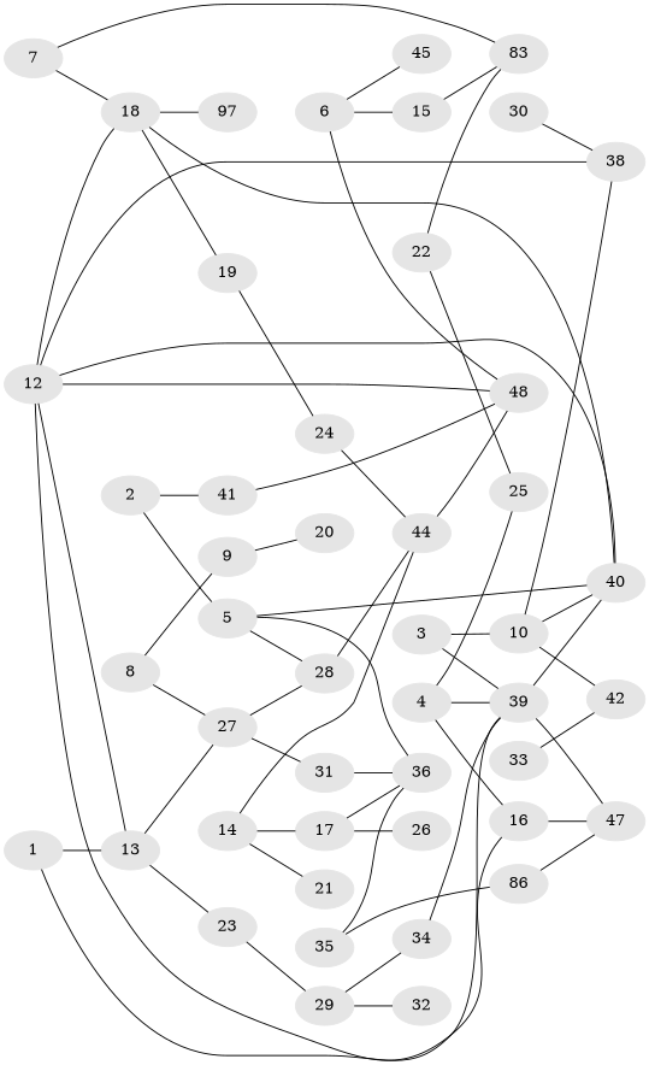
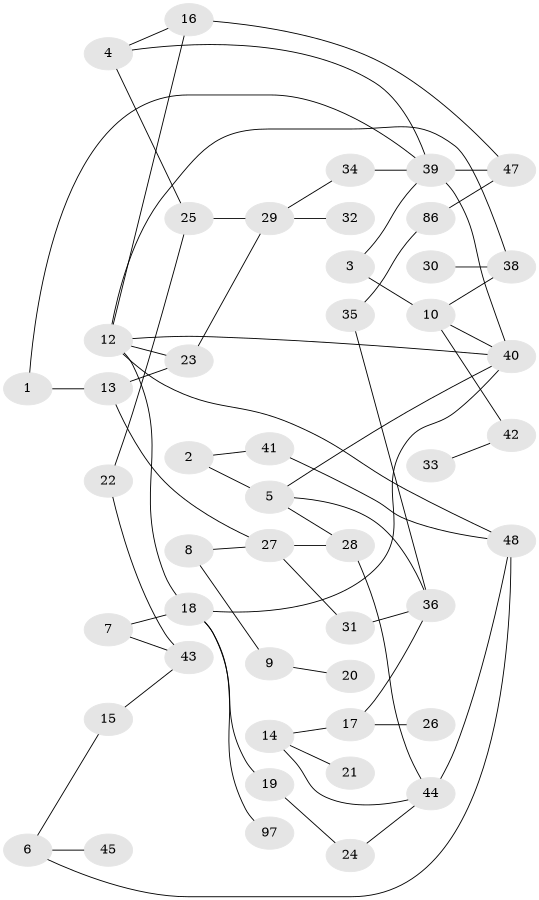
  graph {
    rankdir=LR
    node [color=gray90 style=filled]
    edge [weight=1.0]
    1
    13
    39
    27
    23
    40
    47
    2
    5
    41
    28
    36
    48
    3
    10
    38
    42
    4
    16
    25
    29
    44
    6
    15
    45
-   43 [label=83]
+   43
    7
    18
    19
    n30 [label=97]
    8
    9
    20
    31
    30
    12
    14
    17
    21
    26
    24
    22
    32
    34
    33
    35
    n47 [label=86]
    1 -- 13 [weight=2.0]
    1 -- 39
    13 -- 27
    13 -- 23
    39 -- 40
    39 -- 47
    27 -- 28
    27 -- 31
    23 -- 29
    2 -- 5
    2 -- 41
    5 -- 40
    5 -- 28
    5 -- 36
    41 -- 48
    28 -- 44
    3 -- 39
    3 -- 10
    10 -- 40
    10 -- 38
    10 -- 42
    4 -- 39
    4 -- 16
    4 -- 25
    16 -- 47
+   25 -- 29 [weight=2.0]
    29 -- 32
    29 -- 34
    44 -- 48
    6 -- 48
    6 -- 15
    6 -- 45
    15 -- 43
    7 -- 43
    7 -- 18
    18 -- 40
    18 -- 19
    18 -- n30
    19 -- 24
    8 -- 27
    8 -- 9
    9 -- 20
    31 -- 36
    30 -- 38
-   12 -- 13
+   12 -- 23
    12 -- 40
    12 -- 48 [weight=2.0]
    12 -- 38
    12 -- 16
    12 -- 18
    14 -- 44
    14 -- 17
    14 -- 21
    17 -- 36
    17 -- 26
    24 -- 44
    22 -- 25
    22 -- 43
    34 -- 39
    33 -- 42
    35 -- 36
    35 -- n47
    n47 -- 47
  }
